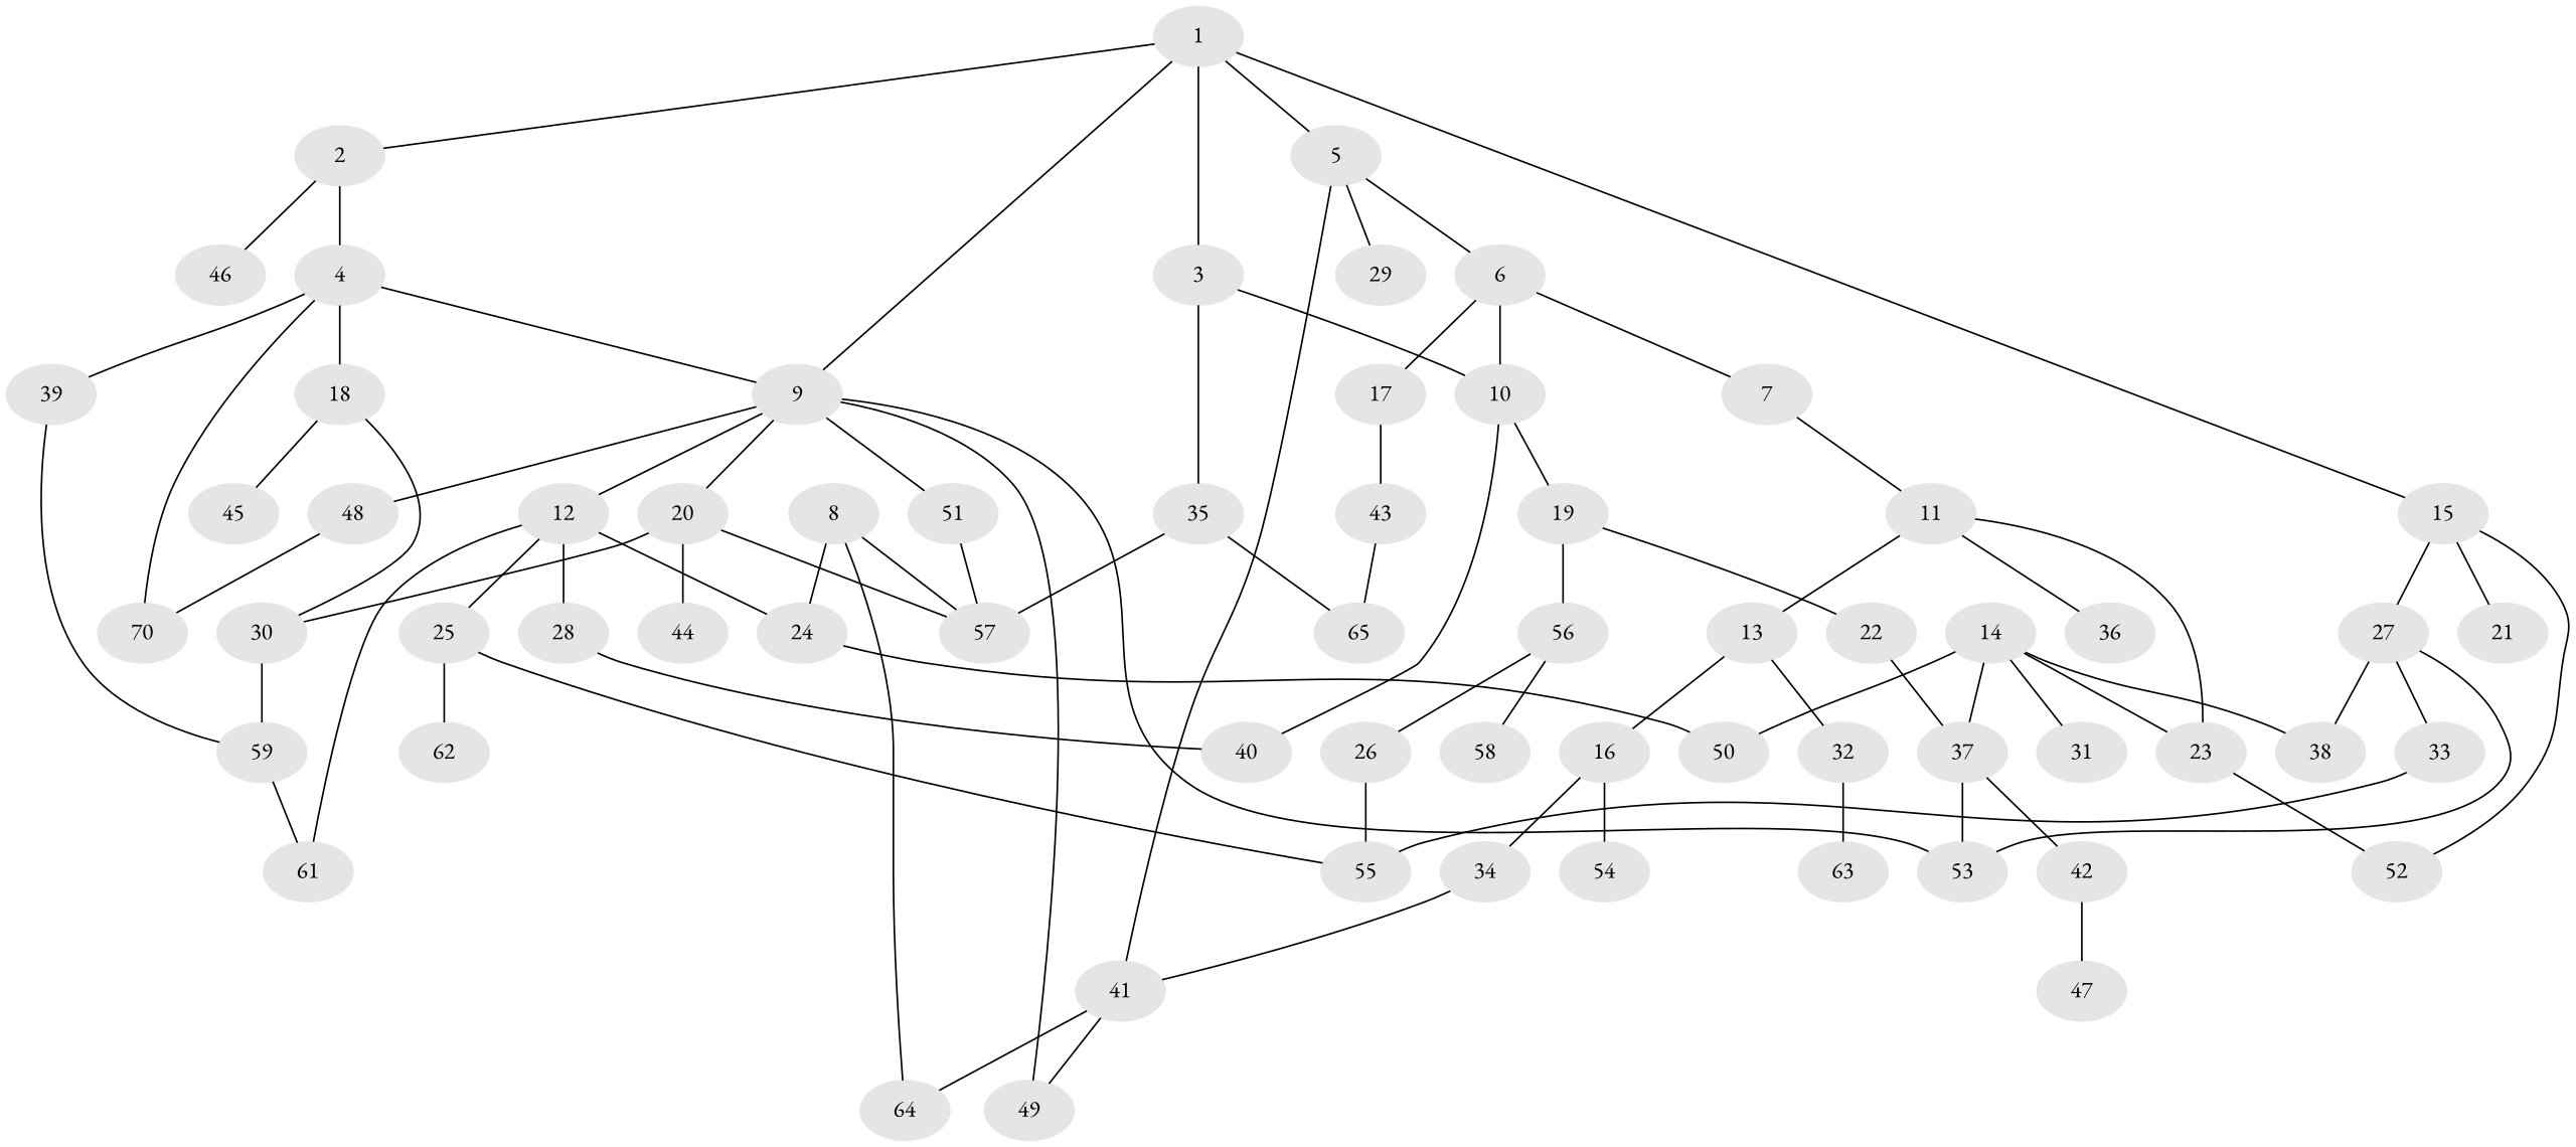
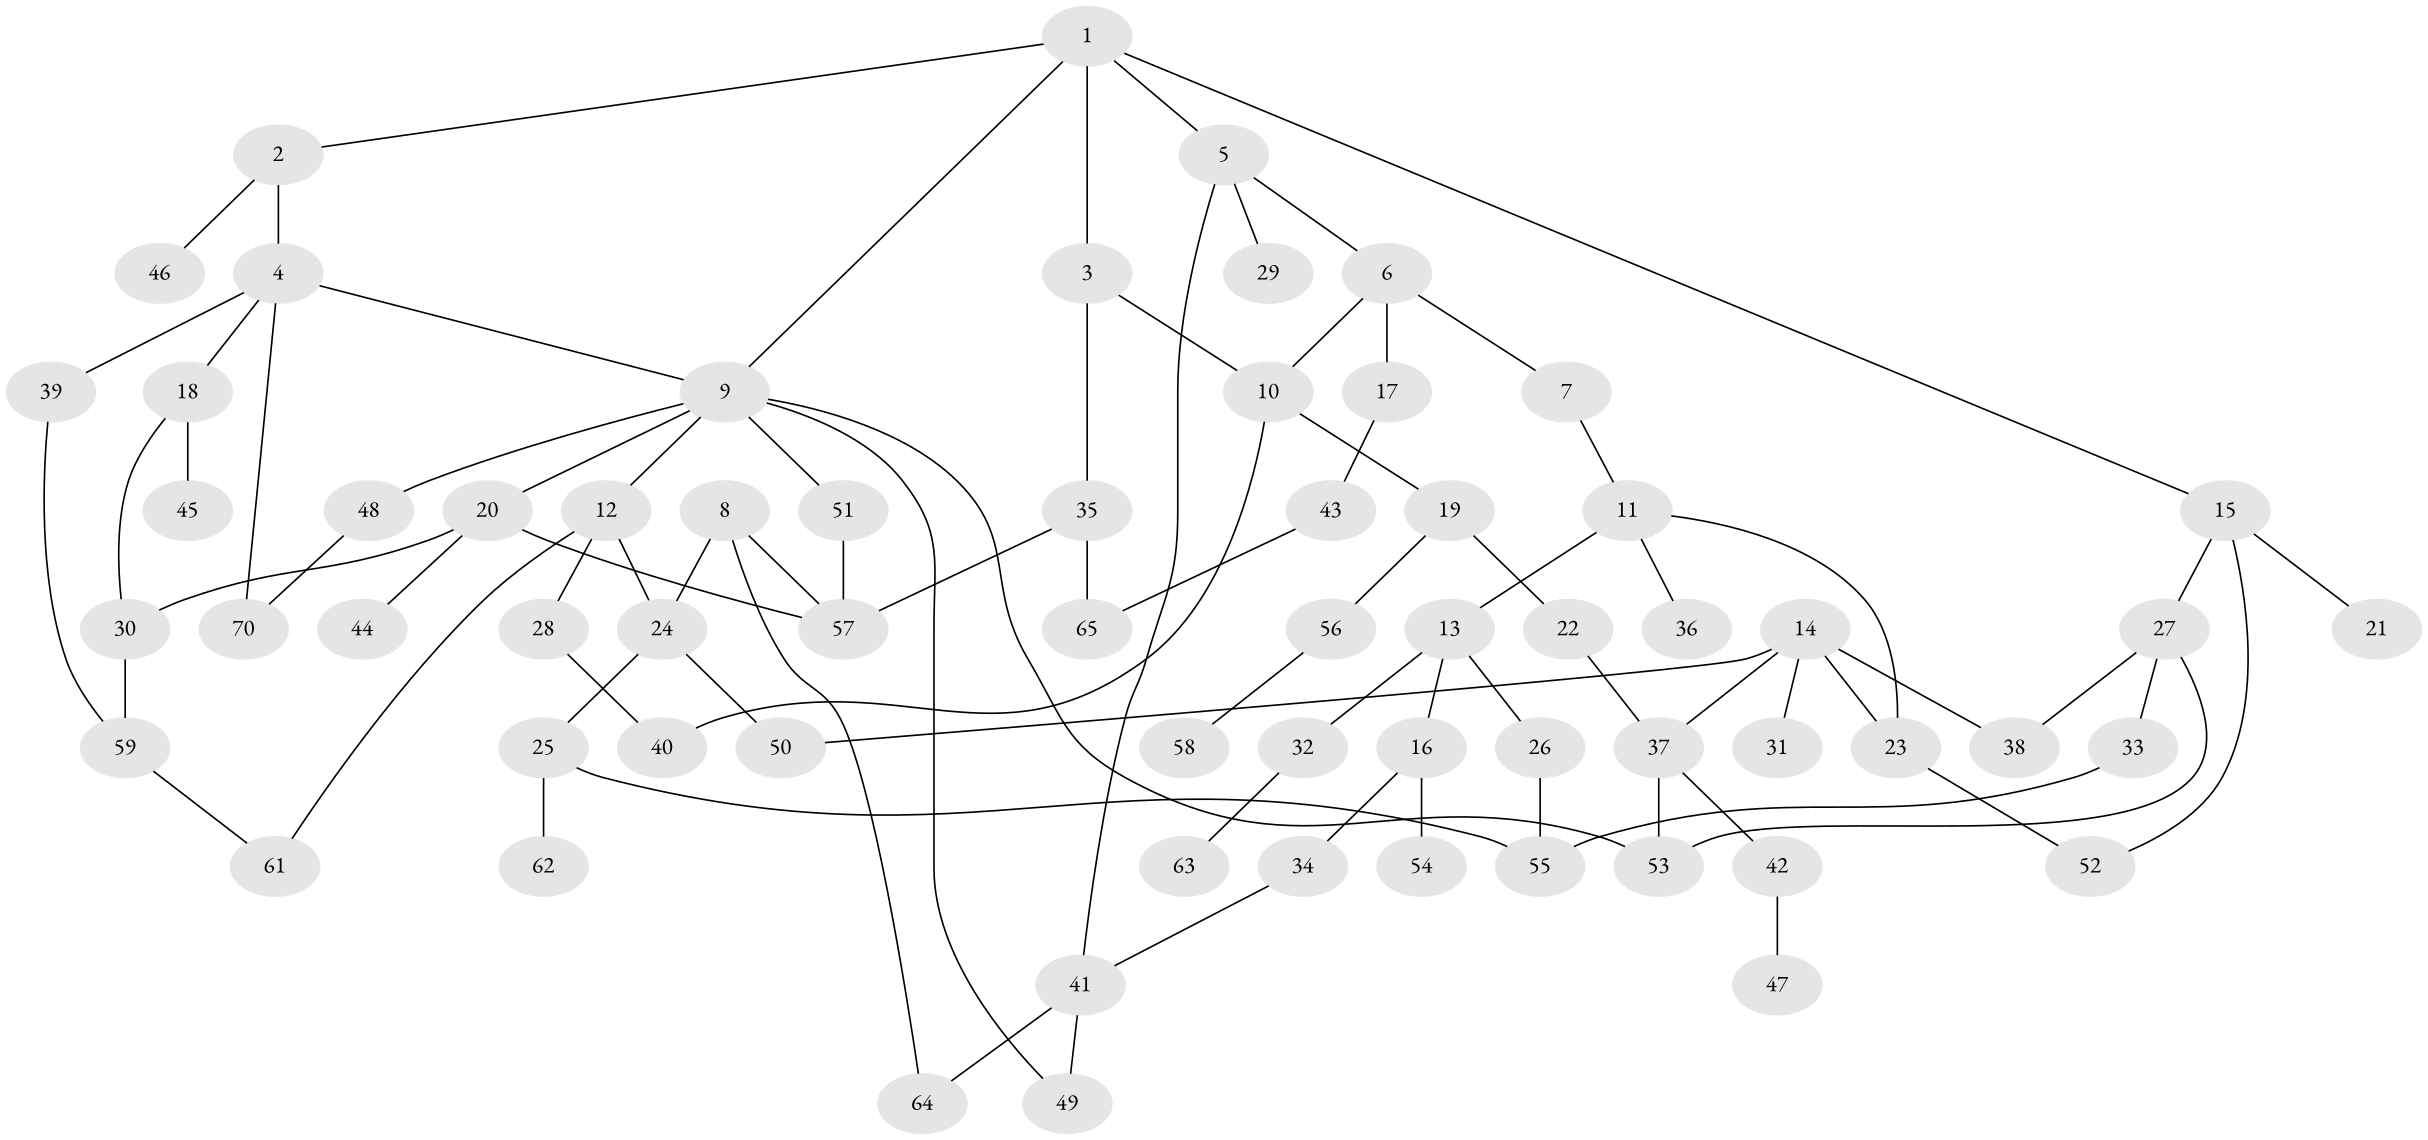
  graph {
    fontname="EB Garamond"
    node [color=gray90 fontname="EB Garamond" style=filled]
    edge [fontname="EB Garamond"]
    1
    2
    3
    5
    9
    15
    4
    46
    10
    35
    6
    29
    41
    12
    20
    48
    51
    53
    49
    21
    27
    52
    18
    39
    n25 [label=70]
    19
    40
    57
    65
    30
    45
    59
    7
    17
    64
    11
    43
    8
    24
    13
    23
    36
    50
    25
    28
    61
    44
    22
    56
    16
    26
    32
    14
    31
    37
    38
    34
    54
    55
    63
    42
    33
    58
    62
    47
    1 -- 2
    1 -- 3
    1 -- 5
    1 -- 9
    1 -- 15
    2 -- 4
    2 -- 46
    3 -- 10
    3 -- 35
    5 -- 6
    5 -- 29
    5 -- 41
    9 -- 12
    9 -- 20
    9 -- 48
    9 -- 51
    9 -- 53
    9 -- 49
    15 -- 21
    15 -- 27
    15 -- 52
    4 -- 9
    4 -- 18
    4 -- 39
    4 -- n25
    10 -- 19
    10 -- 40
    35 -- 57
    35 -- 65
    6 -- 10
    6 -- 7
    6 -- 17
    41 -- 49
    41 -- 64
    12 -- 24
    12 -- 28
    12 -- 61
    20 -- 57
    20 -- 30
    20 -- 44
    48 -- n25
    51 -- 57
    27 -- 53
    27 -- 38
    27 -- 33
    18 -- 30
    18 -- 45
    39 -- 59
    19 -- 22
    19 -- 56
    30 -- 59
    59 -- 61
    7 -- 11
    17 -- 43
    11 -- 13
    11 -- 23
    11 -- 36
    43 -- 65
    8 -- 57
    8 -- 64
    8 -- 24
    24 -- 50
-   12 -- 25
+   24 -- 25
    13 -- 16
-   56 -- 26
+   13 -- 26
    13 -- 32
    23 -- 52
    25 -- 55
    25 -- 62
    28 -- 40
    22 -- 37
    56 -- 58
    16 -- 34
    16 -- 54
    26 -- 55
    32 -- 63
    14 -- 23
    14 -- 50
    14 -- 31
    14 -- 37
    14 -- 38
    37 -- 53
    37 -- 42
    34 -- 41
    42 -- 47
    33 -- 55
  }
